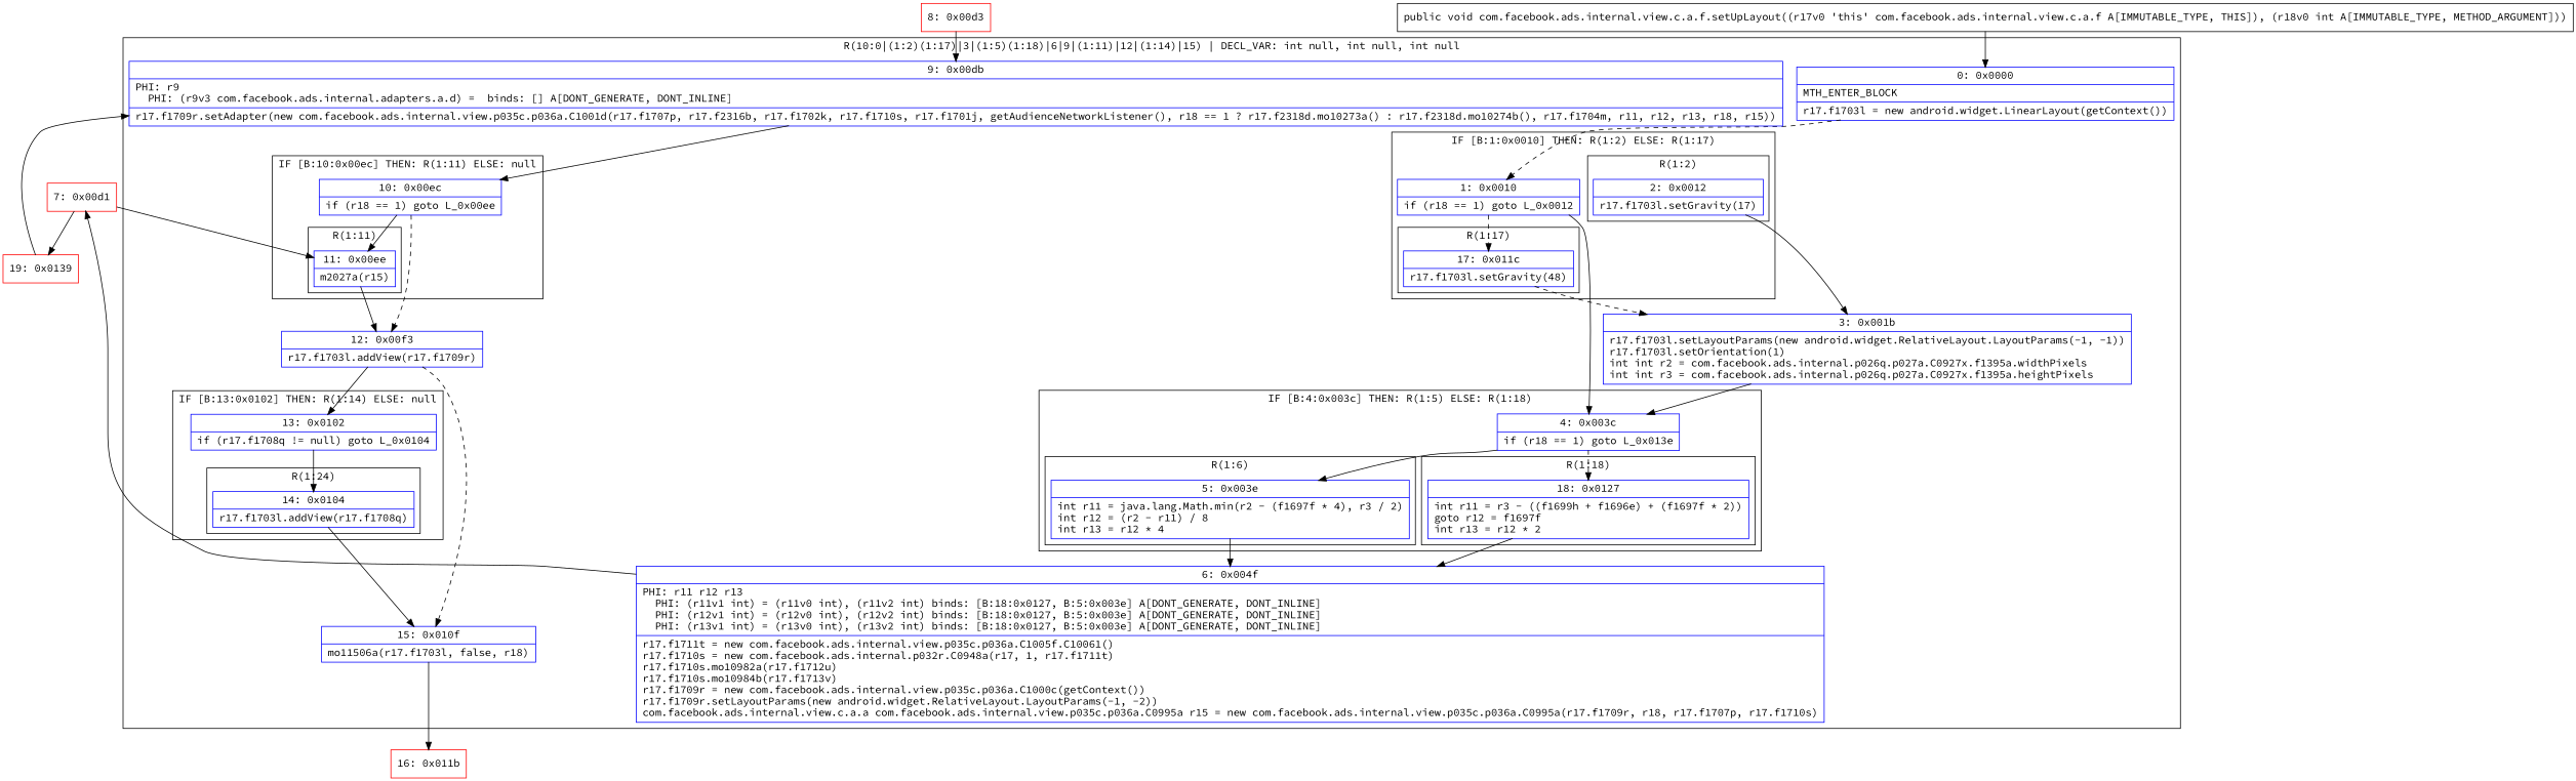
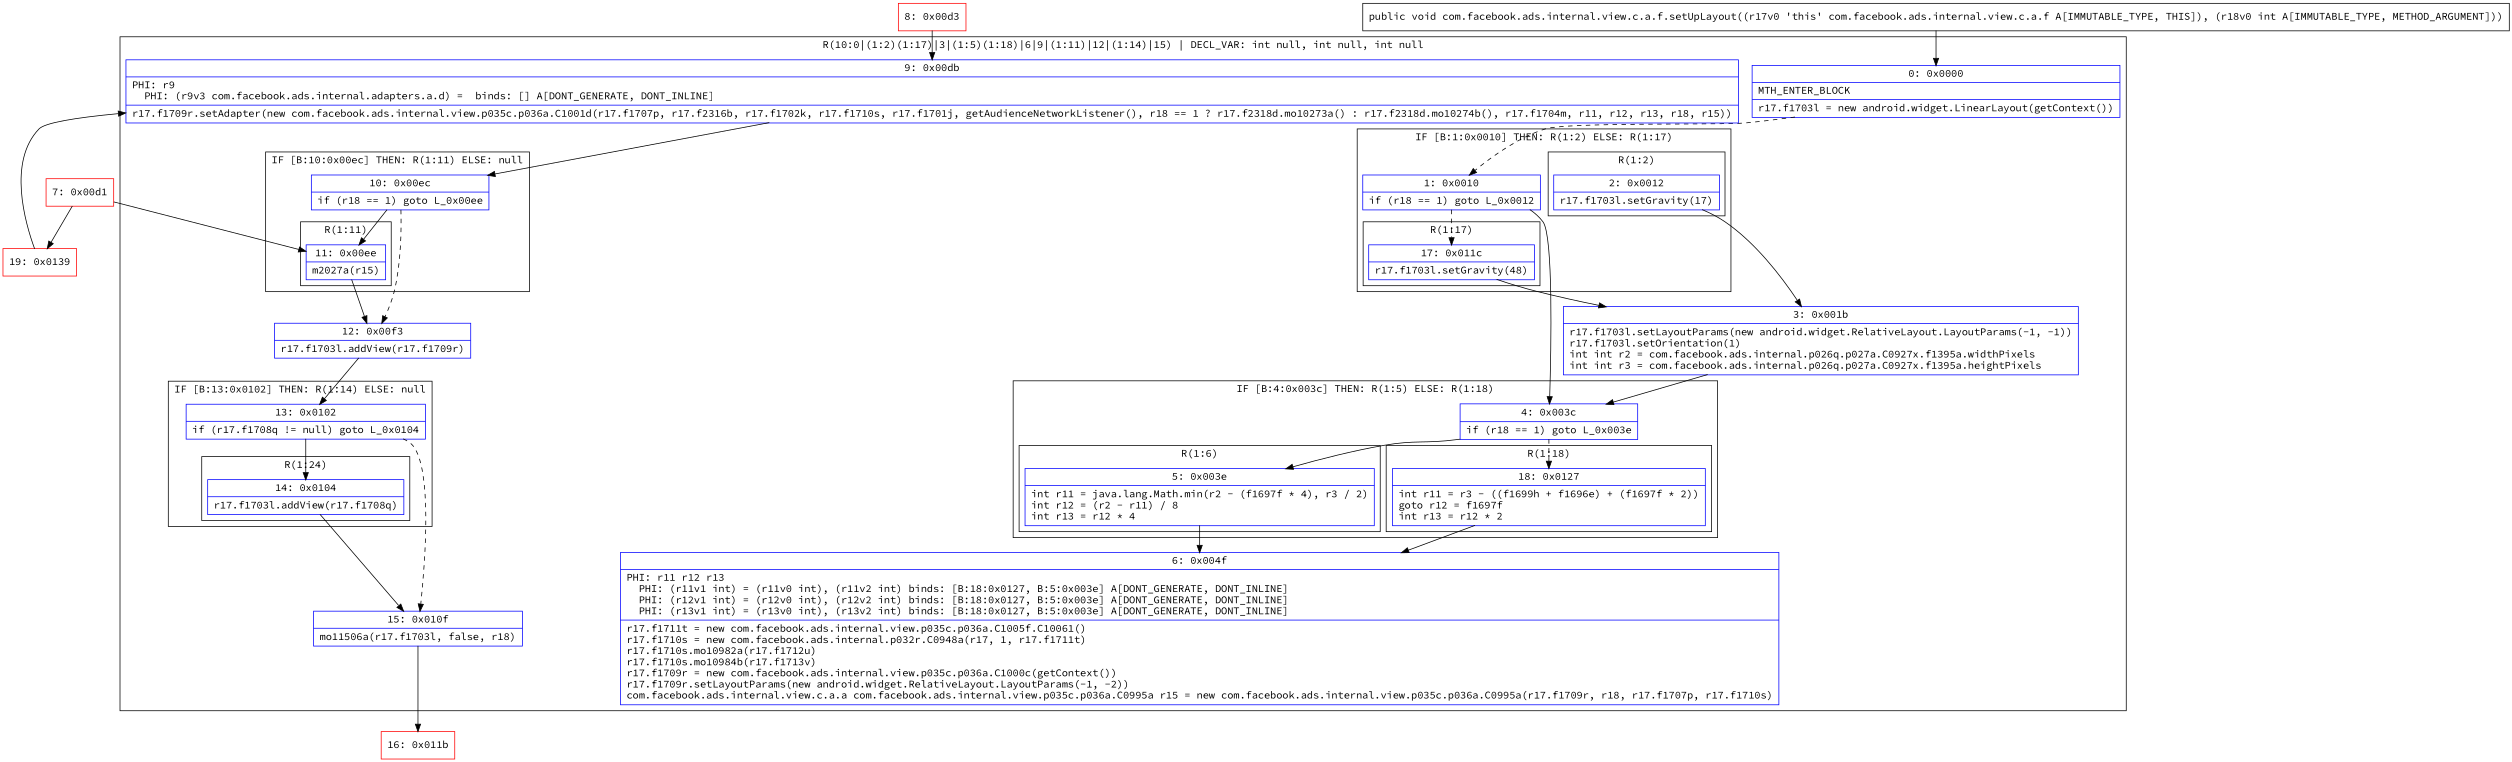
  digraph {
    fontname="Source Code Pro"
    node [color=blue fontname="Source Code Pro" shape=record]
    edge [fontname="Source Code Pro"]
    n1 [label="{2\:\ 0x0012|r17.f1703l.setGravity(17)\l}"]
    n2 [label="{17\:\ 0x011c|r17.f1703l.setGravity(48)\l}"]
    n3 [label="{1\:\ 0x0010|if (r18 == 1) goto L_0x0012\l}"]
    n4 [label="{5\:\ 0x003e|int r11 = java.lang.Math.min(r2 \- (f1697f * 4), r3 \/ 2)\lint r12 = (r2 \- r11) \/ 8\lint r13 = r12 * 4\l}"]
    n5 [label="{18\:\ 0x0127|int r11 = r3 \- ((f1699h + f1696e) + (f1697f * 2))\lgoto r12 = f1697f\lint r13 = r12 * 2\l}"]
-   n6 [label="{4\:\ 0x003c|if (r18 == 1) goto L_0x013e\l}"]
+   n6 [label="{4\:\ 0x003c|if (r18 == 1) goto L_0x003e\l}"]
    n7 [label="{11\:\ 0x00ee|m2027a(r15)\l}"]
    n8 [label="{10\:\ 0x00ec|if (r18 == 1) goto L_0x00ee\l}"]
    n9 [label="{14\:\ 0x0104|r17.f1703l.addView(r17.f1708q)\l}"]
    n10 [label="{13\:\ 0x0102|if (r17.f1708q != null) goto L_0x0104\l}"]
    n11 [label="{0\:\ 0x0000|MTH_ENTER_BLOCK\l|r17.f1703l = new android.widget.LinearLayout(getContext())\l}"]
    n12 [label="{3\:\ 0x001b|r17.f1703l.setLayoutParams(new android.widget.RelativeLayout.LayoutParams(\-1, \-1))\lr17.f1703l.setOrientation(1)\lint int r2 = com.facebook.ads.internal.p026q.p027a.C0927x.f1395a.widthPixels\lint int r3 = com.facebook.ads.internal.p026q.p027a.C0927x.f1395a.heightPixels\l}"]
    n13 [label="{6\:\ 0x004f|PHI: r11 r12 r13 \l  PHI: (r11v1 int) = (r11v0 int), (r11v2 int) binds: [B:18:0x0127, B:5:0x003e] A[DONT_GENERATE, DONT_INLINE]\l  PHI: (r12v1 int) = (r12v0 int), (r12v2 int) binds: [B:18:0x0127, B:5:0x003e] A[DONT_GENERATE, DONT_INLINE]\l  PHI: (r13v1 int) = (r13v0 int), (r13v2 int) binds: [B:18:0x0127, B:5:0x003e] A[DONT_GENERATE, DONT_INLINE]\l|r17.f1711t = new com.facebook.ads.internal.view.p035c.p036a.C1005f.C10061()\lr17.f1710s = new com.facebook.ads.internal.p032r.C0948a(r17, 1, r17.f1711t)\lr17.f1710s.mo10982a(r17.f1712u)\lr17.f1710s.mo10984b(r17.f1713v)\lr17.f1709r = new com.facebook.ads.internal.view.p035c.p036a.C1000c(getContext())\lr17.f1709r.setLayoutParams(new android.widget.RelativeLayout.LayoutParams(\-1, \-2))\lcom.facebook.ads.internal.view.c.a.a com.facebook.ads.internal.view.p035c.p036a.C0995a r15 = new com.facebook.ads.internal.view.p035c.p036a.C0995a(r17.f1709r, r18, r17.f1707p, r17.f1710s)\l}"]
    n14 [label="{9\:\ 0x00db|PHI: r9 \l  PHI: (r9v3 com.facebook.ads.internal.adapters.a.d) =  binds: [] A[DONT_GENERATE, DONT_INLINE]\l|r17.f1709r.setAdapter(new com.facebook.ads.internal.view.p035c.p036a.C1001d(r17.f1707p, r17.f2316b, r17.f1702k, r17.f1710s, r17.f1701j, getAudienceNetworkListener(), r18 == 1 ? r17.f2318d.mo10273a() : r17.f2318d.mo10274b(), r17.f1704m, r11, r12, r13, r18, r15))\l}"]
    n15 [label="{12\:\ 0x00f3|r17.f1703l.addView(r17.f1709r)\l}"]
    n16 [label="{15\:\ 0x010f|mo11506a(r17.f1703l, false, r18)\l}"]
    n17 [color=red label="{7\:\ 0x00d1}"]
    n18 [color=red label="{16\:\ 0x011b}"]
    n19 [color=red label="{19\:\ 0x0139}"]
    n20 [color=red label="{8\:\ 0x00d3}"]
    n21 [label="{public void com.facebook.ads.internal.view.c.a.f.setUpLayout((r17v0 'this' com.facebook.ads.internal.view.c.a.f A[IMMUTABLE_TYPE, THIS]), (r18v0 int A[IMMUTABLE_TYPE, METHOD_ARGUMENT])) }" color=""]
    subgraph cluster_1 {
      label="R(10:0|(1:2)(1:17)|3|(1:5)(1:18)|6|9|(1:11)|12|(1:14)|15) | DECL_VAR: int null, int null, int null\l"
      n11
      n12
      n13
      n14
      n15
      n16
      subgraph cluster_2 {
        label="IF [B:1:0x0010] THEN: R(1:2) ELSE: R(1:17)"
        n3
        subgraph cluster_3 {
          label="R(1:2)"
          n1
        }
        subgraph cluster_4 {
          label="R(1:17)"
          n2
        }
      }
      subgraph cluster_5 {
        label="IF [B:4:0x003c] THEN: R(1:5) ELSE: R(1:18)"
        n6
        subgraph cluster_6 {
          label="R(1:6)"
          n4
        }
        subgraph cluster_7 {
          label="R(1:18)"
          n5
        }
      }
      subgraph cluster_8 {
        label="IF [B:10:0x00ec] THEN: R(1:11) ELSE: null"
        n8
        subgraph cluster_9 {
          label="R(1:11)"
          n7
        }
      }
      subgraph cluster_10 {
        label="IF [B:13:0x0102] THEN: R(1:14) ELSE: null"
        n10
        subgraph cluster_11 {
          label="R(1:24)"
          n9
        }
      }
    }
    n1 -> n12
-   n2 -> n12 [style=dashed]
+   n2 -> n12
    n3 -> n2 [style=dashed]
    n3 -> n6
    n4 -> n13
    n5 -> n13
    n6 -> n4
    n6 -> n5 [style=dashed]
    n7 -> n15
    n8 -> n7
    n8 -> n15 [style=dashed]
    n9 -> n16
    n10 -> n9
-   n15 -> n16 [style=dashed]
+   n10 -> n16 [style=dashed]
    n11 -> n3 [style=dashed]
    n12 -> n6
-   n13 -> n17
    n14 -> n8
    n15 -> n10
    n16 -> n18
    n17 -> n7
    n17 -> n19
    n19 -> n14
    n20 -> n14
    n21 -> n11
  }
